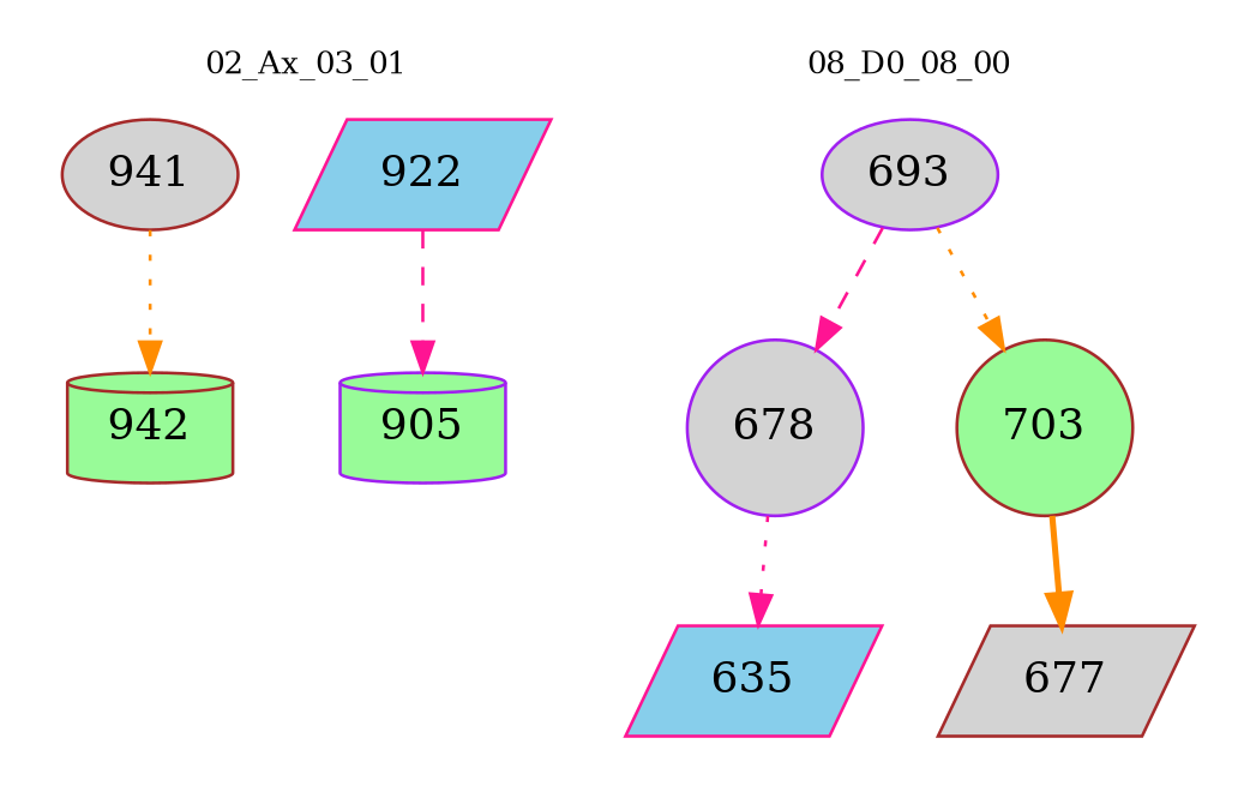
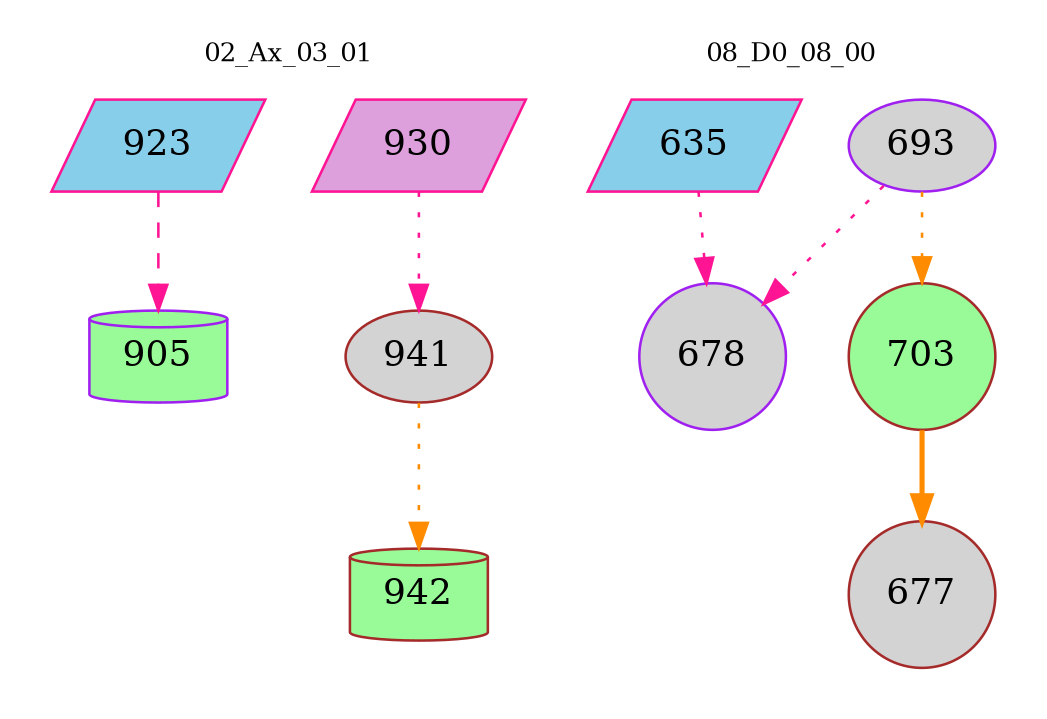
  digraph {
    node [color=brown fillcolor=lightgrey shape=parallelogram style=filled]
    edge [color=deeppink style=dotted]
-   n2 [color=deeppink fillcolor=skyblue label=922]
+   n1 [color=deeppink fillcolor=plum label=930]
+   n2 [color=deeppink fillcolor=skyblue label=923]
    n3 [label=941 shape=ellipse]
    n4 [color=purple fillcolor=palegreen label=905 shape=cylinder]
    n5 [fillcolor=palegreen label=942 shape=cylinder]
    n6 [color=purple label=693 shape=ellipse]
    n7 [color=purple label=678 shape=circle]
    n8 [fillcolor=palegreen label=703 shape=circle]
    n9 [color=deeppink fillcolor=skyblue label=635]
-   n10 [label=677]
+   n10 [label=677 shape=circle]
    subgraph cluster_1 {
      color=white
      fontsize=10
      label="02_Ax_03_01"
+     n1
      n2
      n3
      n4
      n5
    }
    subgraph cluster_2 {
      color=white
      fontsize=10
      label="08_D0_08_00"
      n6
      n7
      n8
      n9
      n10
    }
+   n1 -> n3
    n2 -> n4 [style=dashed]
    n3 -> n5 [color=darkorange]
-   n6 -> n7 [style=dashed]
+   n6 -> n7
    n6 -> n8 [color=darkorange]
-   n7 -> n9
+   n9 -> n7
    n8 -> n10 [color=darkorange style=bold]
  }
